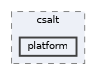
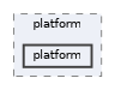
  digraph {
    compound=true
    n1 [color=grey25 fillcolor="#edf0f7" fontname=Helvetica fontsize=10 height=0.2 label=platform shape=box style="filled,bold" width=0.4]
    subgraph cluster_1 {
      bgcolor="#edf0f7"
      fontname=Helvetica
      fontsize=10
-     label=csalt
+     label=platform
      pencolor=grey50
      style="filled,dashed"
      n1
    }
  }
